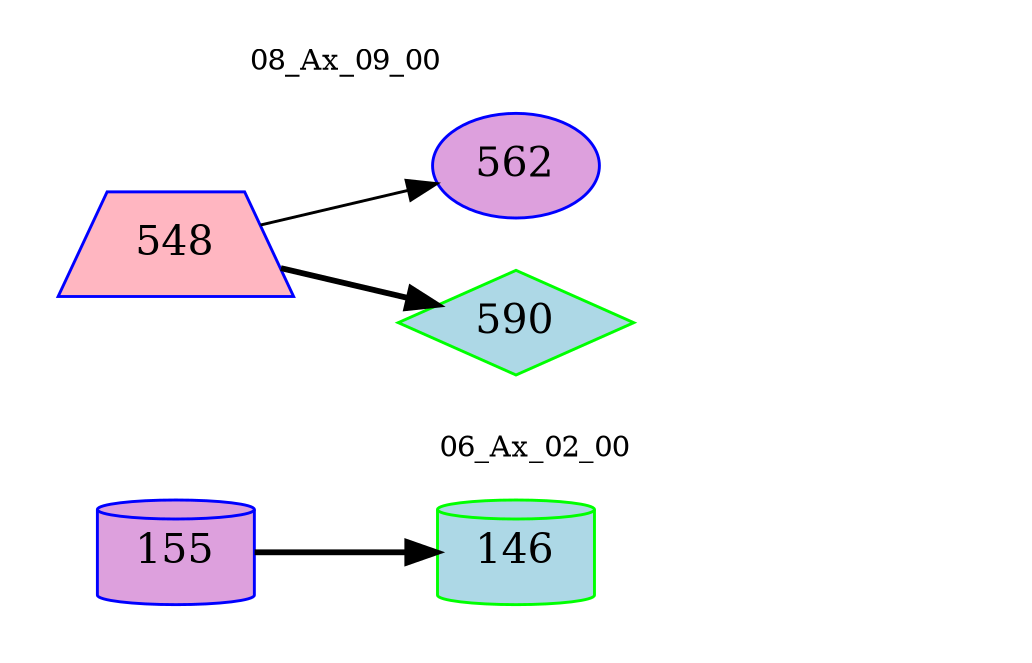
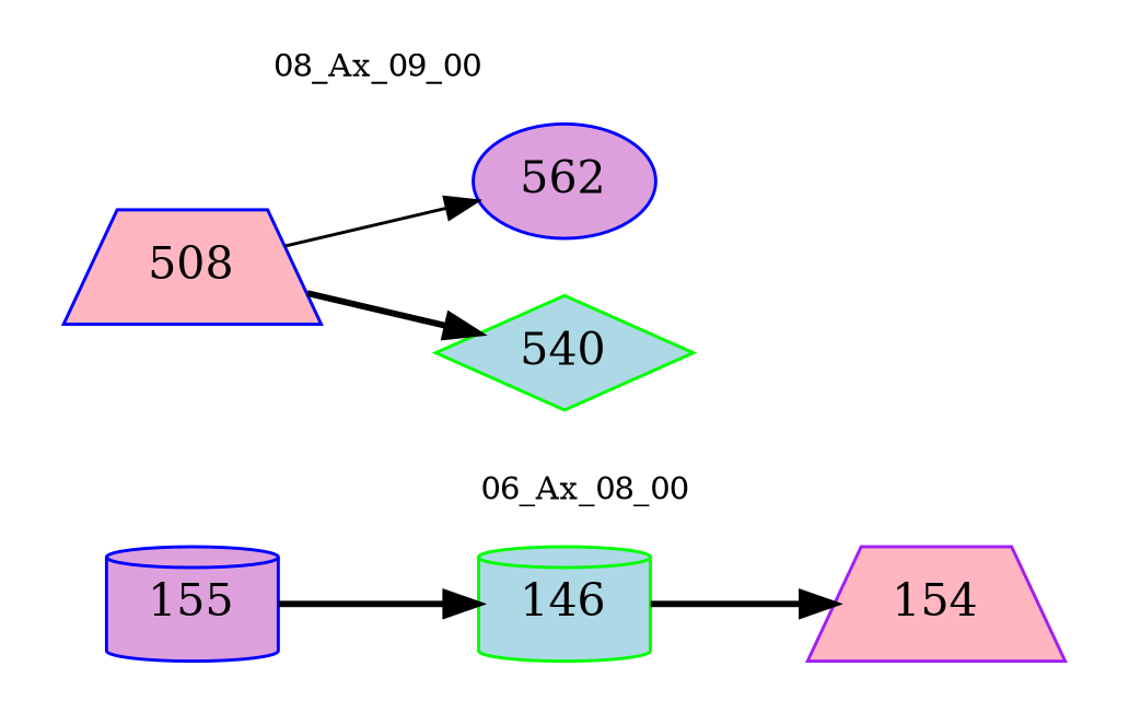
  digraph {
    rankdir=LR
    node [color=blue fillcolor=plum shape=cylinder style=filled]
    edge [color=black style=bold]
    n1 [label=155]
    n2 [color=green fillcolor=lightblue label=146]
-   n4 [fillcolor=lightpink label=548 shape=trapezium]
-   n5 [color=green fillcolor=lightblue label=590 shape=diamond]
+   n3 [color=purple fillcolor=lightpink label=154 shape=trapezium]
+   n4 [fillcolor=lightpink label=508 shape=trapezium]
+   n5 [color=green fillcolor=lightblue label=540 shape=diamond]
    n6 [label=562 shape=ellipse]
    subgraph cluster_1 {
      color=white
      fontsize=10
-     label="06_Ax_02_00"
+     label="06_Ax_08_00"
      n1
      n2
+     n3
    }
    subgraph cluster_2 {
      color=white
      fontsize=10
      label="08_Ax_09_00"
      n4
      n5
      n6
    }
    n1 -> n2
+   n2 -> n3
    n4 -> n5
    n4 -> n6 [style=solid]
  }
